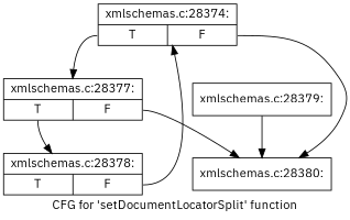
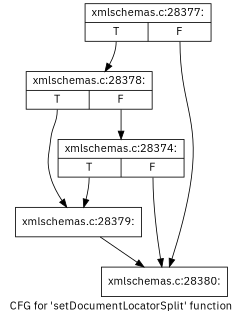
  digraph {
    fontname="IBM Plex Sans"
    label="CFG for 'setDocumentLocatorSplit' function"
    node [fontname="IBM Plex Sans" shape=record]
    edge [fontname="IBM Plex Sans" tailport=s0]
    n1 [label="{xmlschemas.c:28374:|{<s0>T|<s1>F}}"]
    n2 [label="{xmlschemas.c:28377:|{<s0>T|<s1>F}}"]
    n3 [label="{xmlschemas.c:28380:}"]
    n4 [label="{xmlschemas.c:28378:|{<s0>T|<s1>F}}"]
    n5 [label="{xmlschemas.c:28379:}"]
-   n1 -> n2
+   n1 -> n5
    n1 -> n3 [tailport=s1]
    n2 -> n3 [tailport=s1]
    n2 -> n4
    n4 -> n1 [tailport=s1]
+   n4 -> n5
    n5 -> n3
  }
